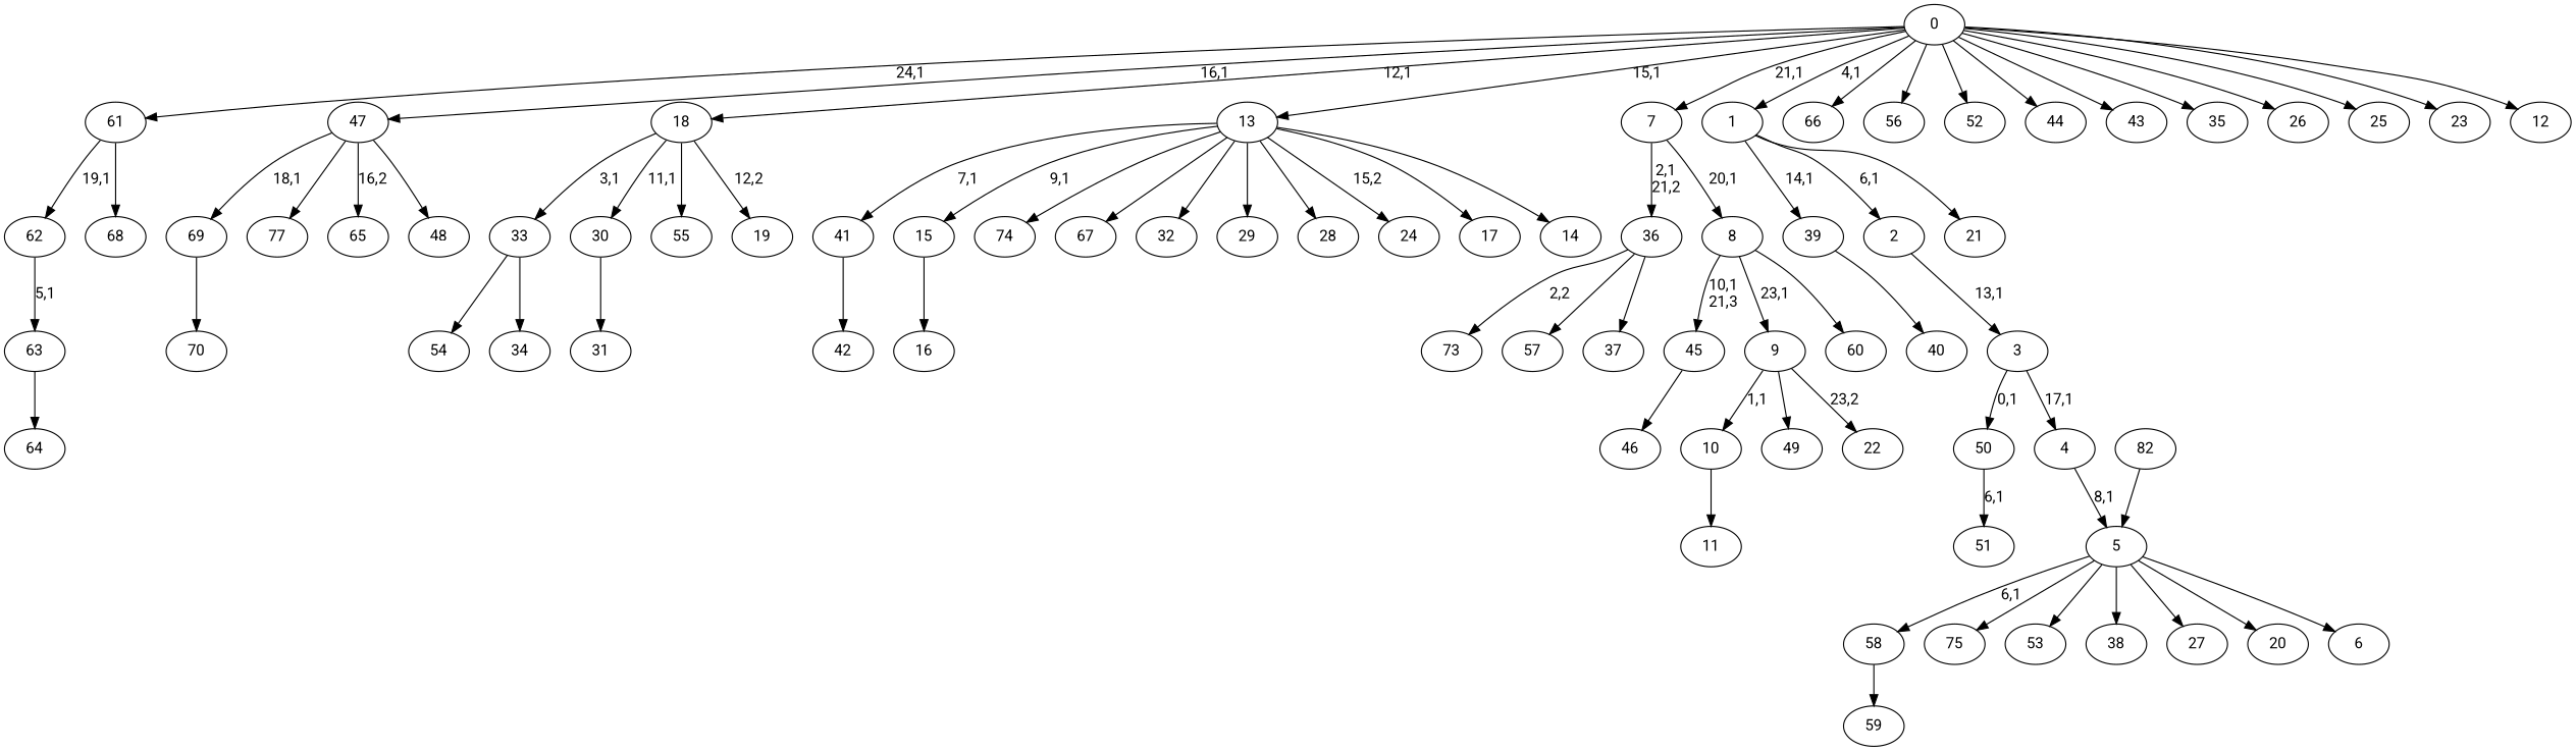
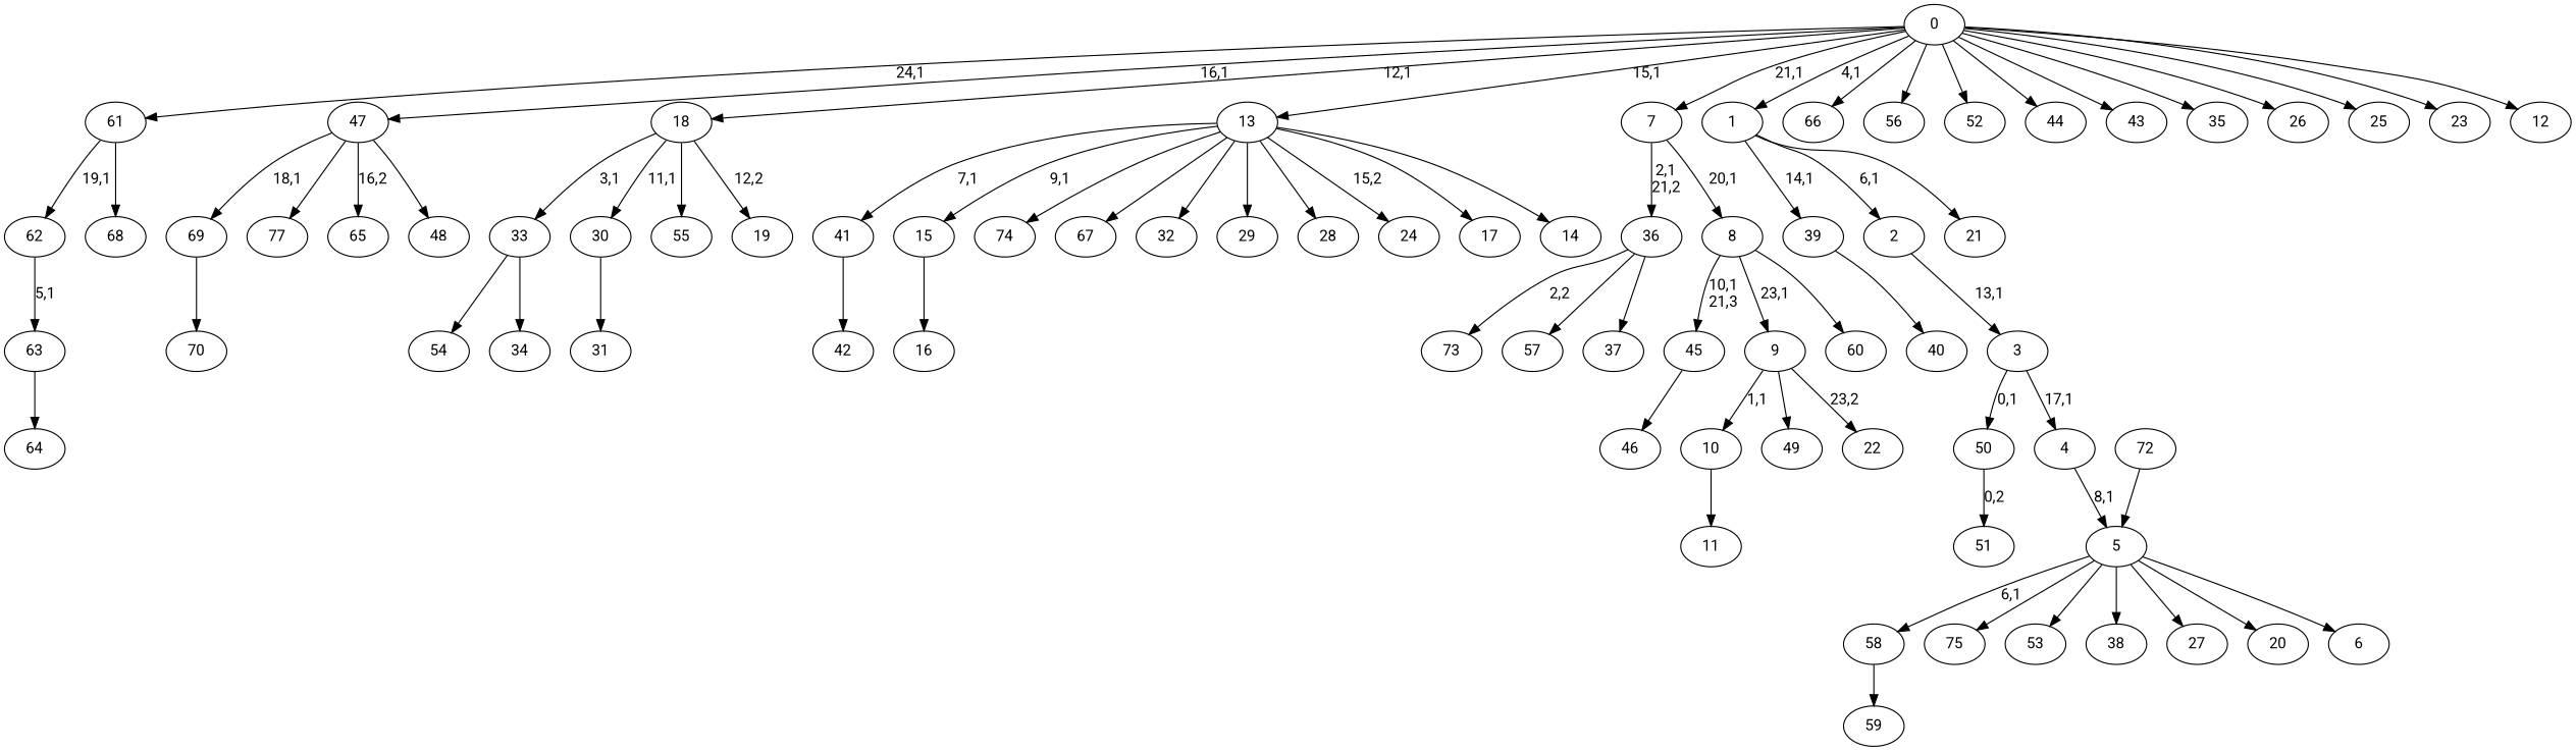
  digraph {
    fontname=Roboto
    node [fontname=Roboto]
    edge [fontname=Roboto]
    69
    70
    63
    64
    62
    61
    68
    58
    59
    50
    51
    47
    n13 [label=77]
    65
    48
    45
    46
    41
    42
    39
    40
    36
    73
    57
    37
    33
    54
    34
    30
    31
    18
    55
    19
    15
    16
    13
    74
    67
    32
    29
    28
    24
    17
    14
    10
    11
    9
    49
    22
    8
    60
    7
    5
    75
    53
    38
    27
    20
    6
-   72 [label=82]
+   72
    4
    3
    2
    1
    21
    0
    66
    56
    52
    44
    43
    35
    26
    25
    23
    12
    69 -> 70
    63 -> 64
    62 -> 63 [label="5,1"]
    61 -> 62 [label="19,1"]
    61 -> 68
    58 -> 59
-   50 -> 51 [label="6,1"]
+   50 -> 51 [label="0,2"]
    47 -> 69 [label="18,1"]
    47 -> n13
    47 -> 65 [label="16,2"]
    47 -> 48
    45 -> 46
    41 -> 42
    39 -> 40
    36 -> 73 [label="2,2"]
    36 -> 57
    36 -> 37
    33 -> 54
    33 -> 34
    30 -> 31
    18 -> 33 [label="3,1"]
    18 -> 30 [label="11,1"]
    18 -> 55
    18 -> 19 [label="12,2"]
    15 -> 16
    13 -> 41 [label="7,1"]
    13 -> 15 [label="9,1"]
    13 -> 74
    13 -> 67
    13 -> 32
    13 -> 29
    13 -> 28
    13 -> 24 [label="15,2"]
    13 -> 17
    13 -> 14
    10 -> 11
    9 -> 10 [label="1,1"]
    9 -> 49
    9 -> 22 [label="23,2"]
    8 -> 45 [label="10,1\n21,3"]
    8 -> 9 [label="23,1"]
    8 -> 60
    7 -> 36 [label="2,1\n21,2"]
    7 -> 8 [label="20,1"]
    5 -> 58 [label="6,1"]
    5 -> 75
    5 -> 53
    5 -> 38
    5 -> 27
    5 -> 20
    5 -> 6
    72 -> 5
    4 -> 5 [label="8,1"]
    3 -> 50 [label="0,1"]
    3 -> 4 [label="17,1"]
    2 -> 3 [label="13,1"]
    1 -> 39 [label="14,1"]
    1 -> 2 [label="6,1"]
    1 -> 21
    0 -> 61 [label="24,1"]
    0 -> 47 [label="16,1"]
    0 -> 18 [label="12,1"]
    0 -> 13 [label="15,1"]
    0 -> 7 [label="21,1"]
    0 -> 1 [label="4,1"]
    0 -> 66
    0 -> 56
    0 -> 52
    0 -> 44
    0 -> 43
    0 -> 35
    0 -> 26
    0 -> 25
    0 -> 23
    0 -> 12
  }
